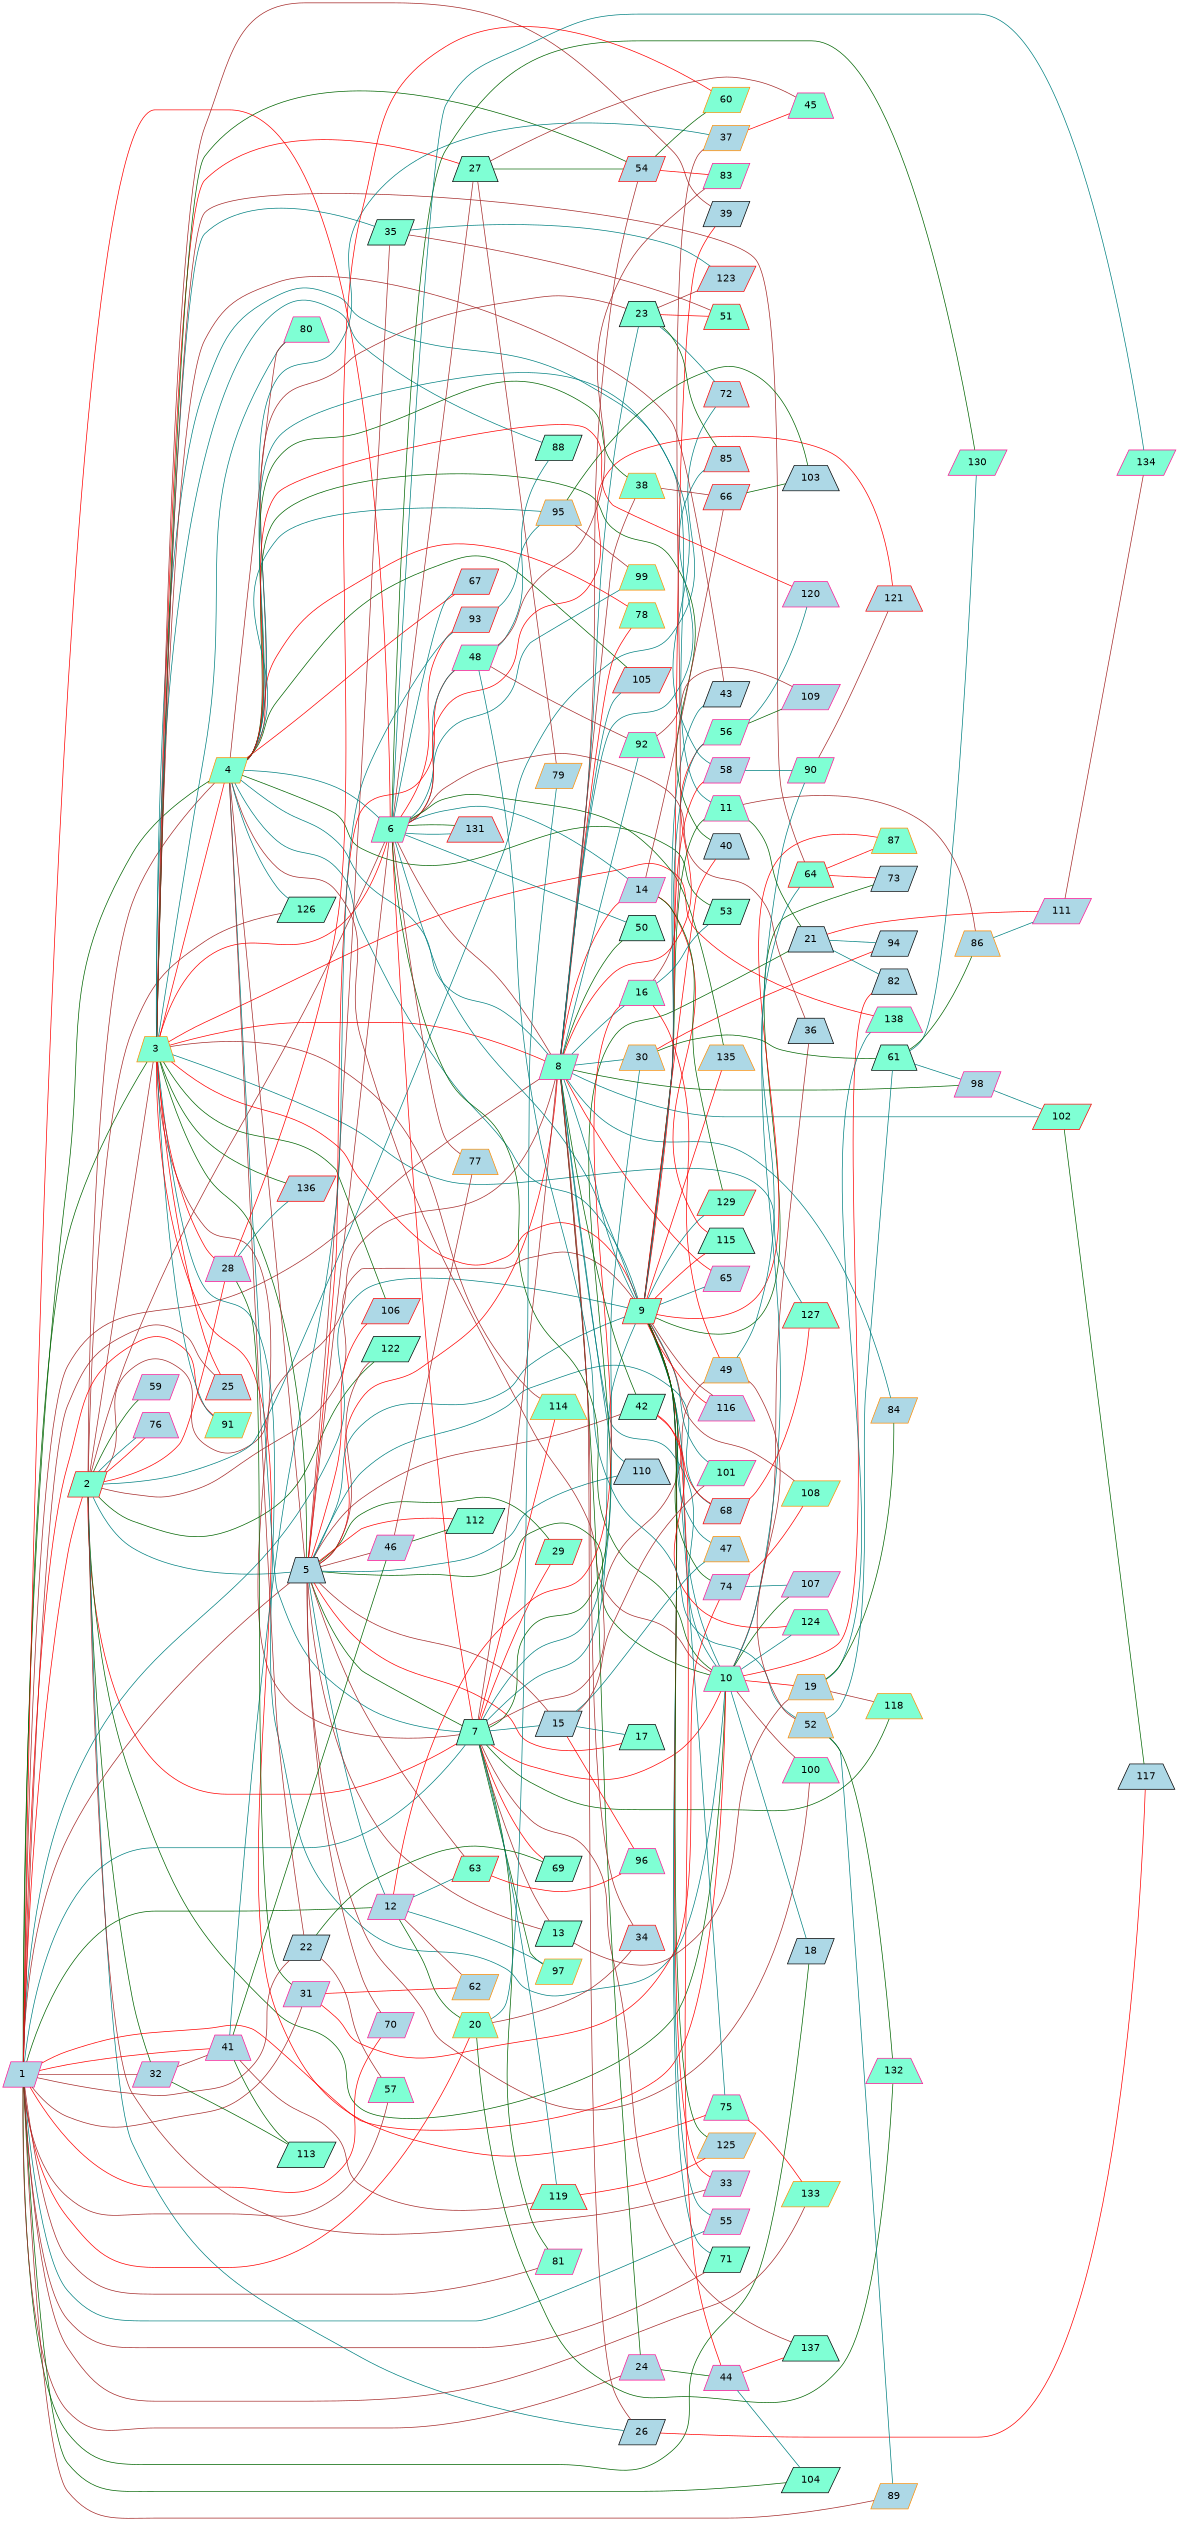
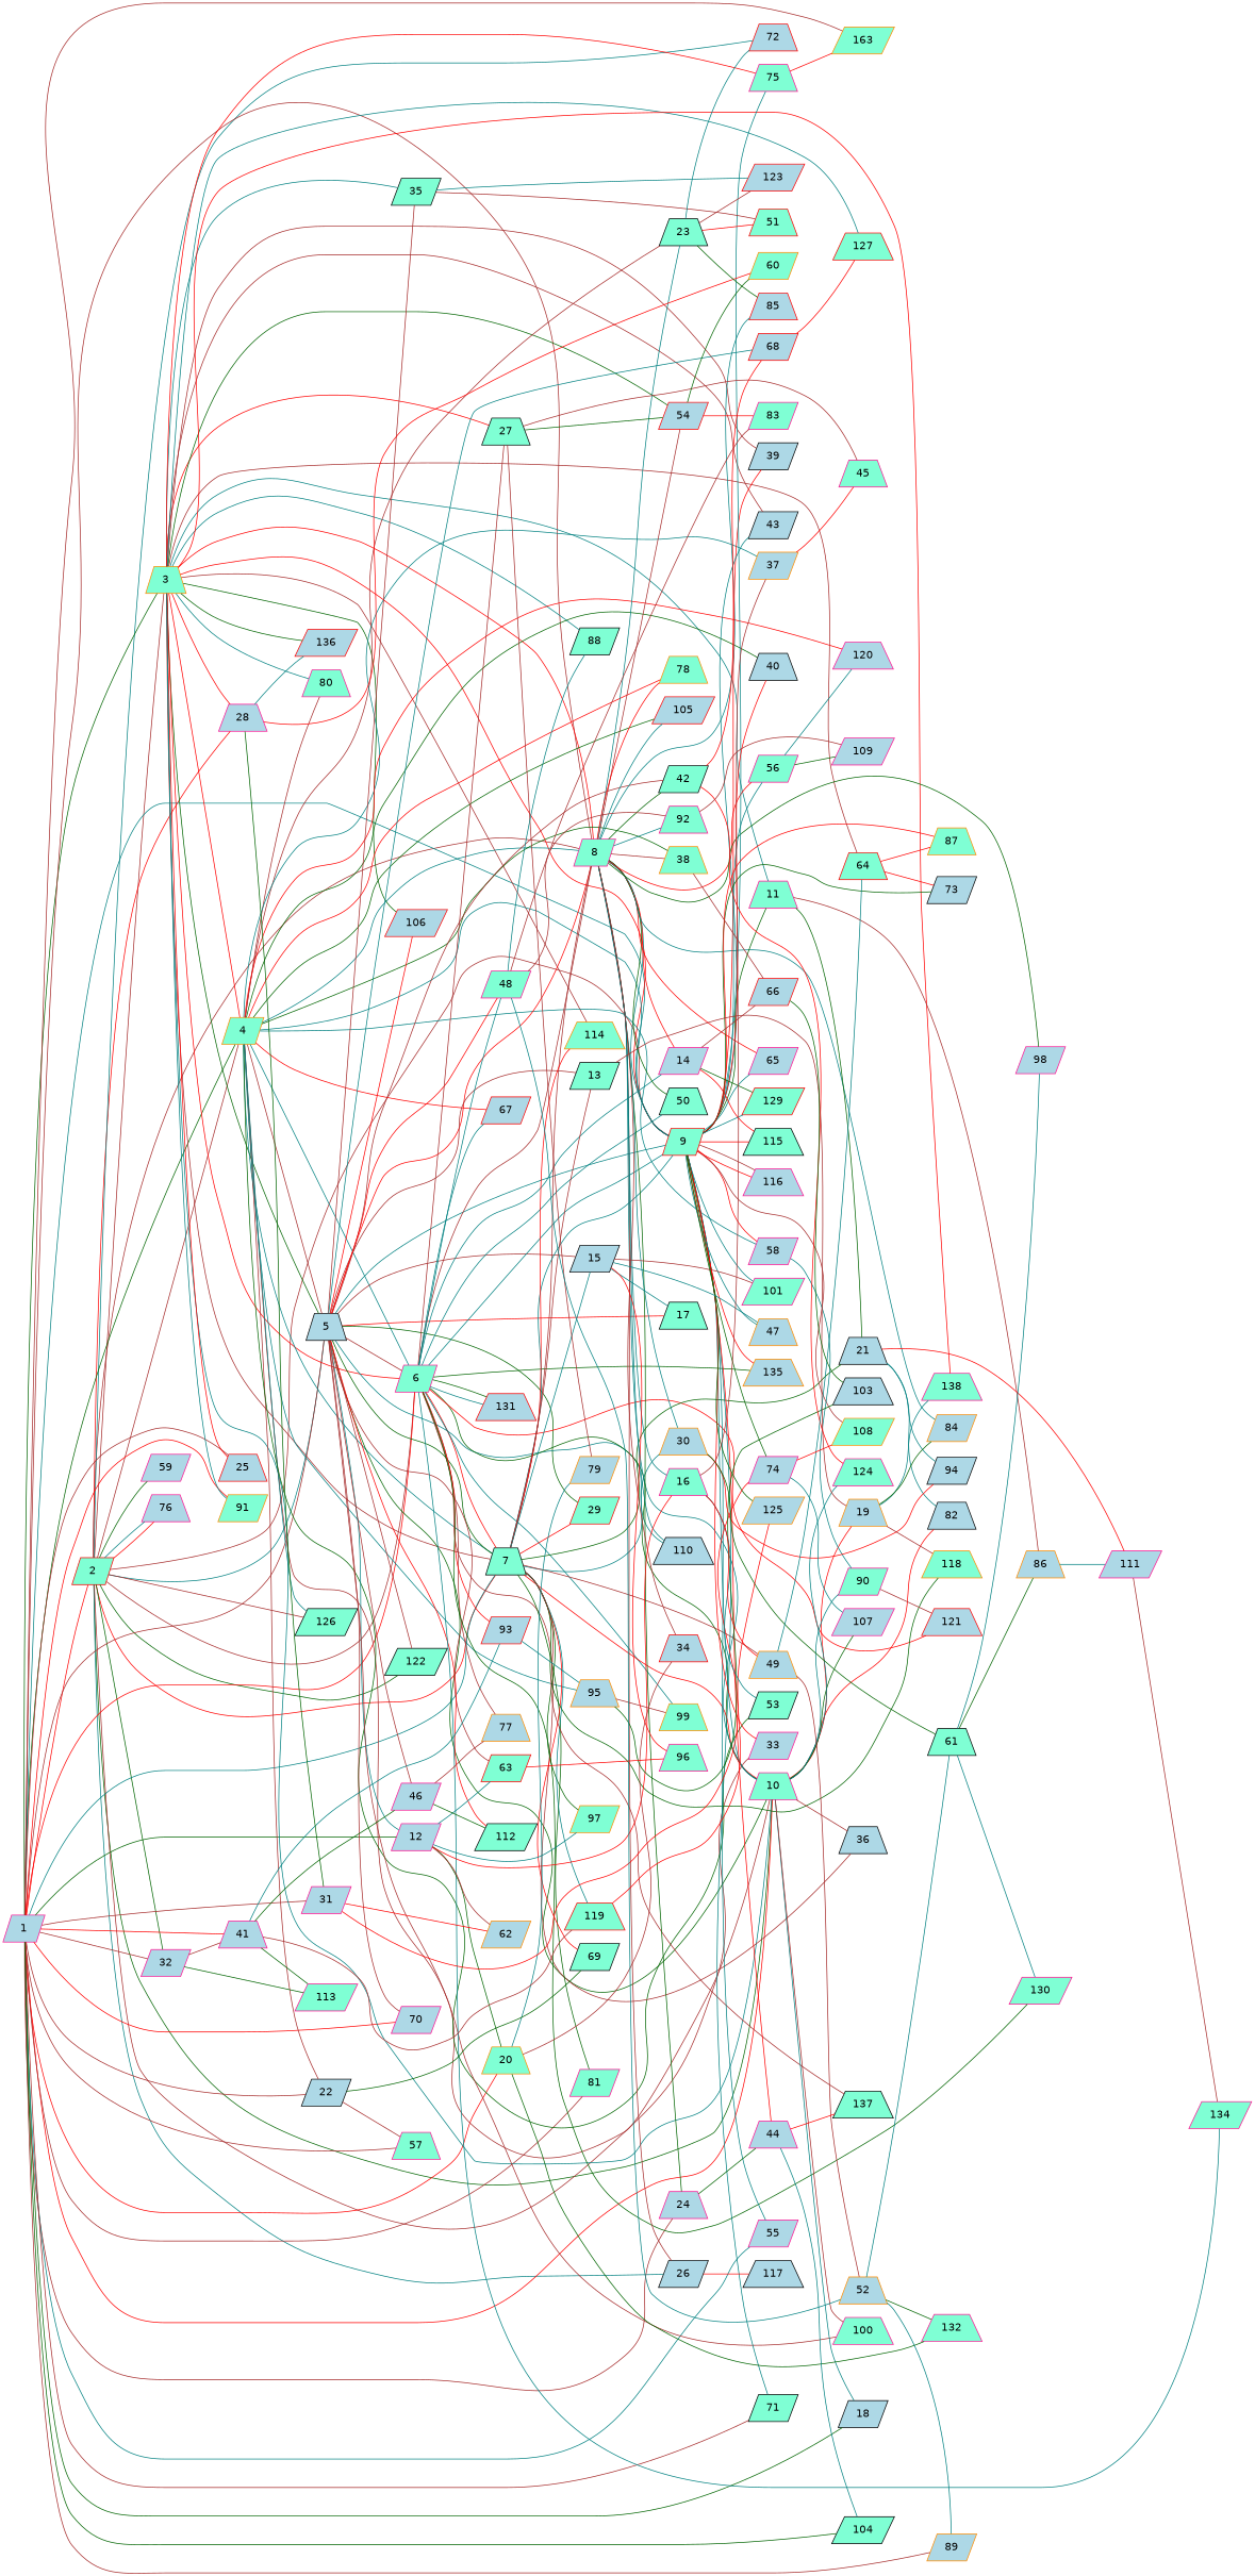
  graph {
    fontname="DejaVu Sans"
    rankdir=LR
    node [color=deeppink fillcolor=lightblue fontname="DejaVu Sans" shape=parallelogram style=filled]
    edge [color=teal fontname="DejaVu Sans"]
    2 [color=red fillcolor=aquamarine]
    1
    3 [color=darkorange fillcolor=aquamarine shape=trapezium]
    4 [color=darkorange fillcolor=aquamarine]
    5 [color=black shape=trapezium]
    6 [fillcolor=aquamarine]
    7 [color=black fillcolor=aquamarine shape=trapezium]
    8 [fillcolor=aquamarine]
    9 [color=red fillcolor=aquamarine]
    10 [fillcolor=aquamarine shape=trapezium]
    12
    18 [color=black]
    20 [color=darkorange fillcolor=aquamarine shape=trapezium]
    22 [color=black]
    24 [shape=trapezium]
    25 [color=red shape=trapezium]
    31
    32
    41 [shape=trapezium]
    55
    57 [fillcolor=aquamarine shape=trapezium]
    70
    71 [color=black fillcolor=aquamarine]
    81 [fillcolor=aquamarine]
    89 [color=darkorange]
    91 [color=darkorange fillcolor=aquamarine]
    104 [color=black fillcolor=aquamarine]
-   133 [color=darkorange fillcolor=aquamarine]
+   133 [color=darkorange fillcolor=aquamarine label=163]
    26 [color=black]
    28 [shape=trapezium]
    33
    59
    72 [color=red shape=trapezium]
    76 [shape=trapezium]
    122 [color=black fillcolor=aquamarine]
    126 [color=black fillcolor=aquamarine]
    11 [fillcolor=aquamarine shape=trapezium]
    27 [color=black fillcolor=aquamarine shape=trapezium]
    35 [color=black fillcolor=aquamarine]
    39 [color=black]
    43 [color=black]
    54 [color=red]
    64 [color=red fillcolor=aquamarine shape=trapezium]
    75 [fillcolor=aquamarine shape=trapezium]
    80 [fillcolor=aquamarine shape=trapezium]
    88 [color=black fillcolor=aquamarine]
    106 [color=red]
    114 [color=darkorange fillcolor=aquamarine shape=trapezium]
    127 [color=red fillcolor=aquamarine shape=trapezium]
    136 [color=red]
    138 [fillcolor=aquamarine shape=trapezium]
    23 [color=black fillcolor=aquamarine shape=trapezium]
    37 [color=darkorange]
    38 [color=darkorange fillcolor=aquamarine shape=trapezium]
    40 [color=black shape=trapezium]
    53 [color=black fillcolor=aquamarine]
    58
    67 [color=red]
    78 [color=darkorange fillcolor=aquamarine shape=trapezium]
    95 [color=darkorange shape=trapezium]
    105 [color=red]
    120 [shape=trapezium]
    13 [color=black fillcolor=aquamarine]
    15 [color=black]
    17 [color=black fillcolor=aquamarine shape=trapezium]
    29 [color=red fillcolor=aquamarine]
    42 [color=black fillcolor=aquamarine]
    46
    48 [fillcolor=aquamarine]
    63 [color=red fillcolor=aquamarine]
    68 [color=red]
    100 [fillcolor=aquamarine shape=trapezium]
    110 [color=black shape=trapezium]
    112 [color=black fillcolor=aquamarine]
    14
    36 [color=black shape=trapezium]
    50 [color=black fillcolor=aquamarine shape=trapezium]
    77 [color=darkorange shape=trapezium]
    93 [color=red]
    99 [color=darkorange fillcolor=aquamarine shape=trapezium]
    121 [color=red shape=trapezium]
    130 [fillcolor=aquamarine]
    131 [color=red shape=trapezium]
    134 [fillcolor=aquamarine]
    135 [color=darkorange shape=trapezium]
    21 [color=black shape=trapezium]
    30 [color=darkorange shape=trapezium]
    49 [color=darkorange shape=trapezium]
    69 [color=black fillcolor=aquamarine]
    97 [color=darkorange fillcolor=aquamarine]
    118 [color=darkorange fillcolor=aquamarine shape=trapezium]
    119 [color=red fillcolor=aquamarine shape=trapezium]
    137 [color=black fillcolor=aquamarine shape=trapezium]
    16 [fillcolor=aquamarine shape=trapezium]
    34 [color=red shape=trapezium]
    56 [fillcolor=aquamarine]
    65
    84 [color=darkorange]
    85 [color=red shape=trapezium]
    92 [fillcolor=aquamarine shape=trapezium]
    98
-   102 [color=red fillcolor=aquamarine]
    44 [shape=trapezium]
    47 [color=darkorange shape=trapezium]
    73 [color=black]
    74
    87 [color=darkorange fillcolor=aquamarine shape=trapezium]
    101 [fillcolor=aquamarine]
    108 [color=darkorange fillcolor=aquamarine]
    115 [color=black fillcolor=aquamarine shape=trapezium]
    116 [shape=trapezium]
    125 [color=darkorange]
    129 [color=red fillcolor=aquamarine]
    19 [color=darkorange shape=trapezium]
    82 [color=black shape=trapezium]
    90 [fillcolor=aquamarine]
    107
    124 [fillcolor=aquamarine shape=trapezium]
    62 [color=darkorange]
    79 [color=darkorange]
    132 [fillcolor=aquamarine shape=trapezium]
-   113 [color=black fillcolor=aquamarine]
+   113 [fillcolor=aquamarine]
    117 [color=black shape=trapezium]
    60 [color=darkorange fillcolor=aquamarine]
    86 [color=darkorange shape=trapezium]
    45 [fillcolor=aquamarine shape=trapezium]
    51 [color=red fillcolor=aquamarine shape=trapezium]
    123 [color=red]
    83 [fillcolor=aquamarine]
    66 [color=red]
    103 [color=black shape=trapezium]
    96 [fillcolor=aquamarine shape=trapezium]
    52 [color=darkorange shape=trapezium]
    94 [color=black]
    111
    61 [color=black fillcolor=aquamarine shape=trapezium]
    109
    2 -- 3 [color=brown]
    2 -- 4 [color=brown]
    2 -- 5
    2 -- 6 [color=brown]
    2 -- 7 [color=red]
    2 -- 8 [color=brown]
    2 -- 9 [color=brown]
    2 -- 10 [color=darkgreen]
    2 -- 32 [color=darkgreen]
    2 -- 26
    2 -- 28 [color=red]
    2 -- 33 [color=brown]
    2 -- 59 [color=darkgreen]
    2 -- 72
    2 -- 76 [color=red]
    2 -- 76
    2 -- 122 [color=darkgreen]
    2 -- 126 [color=brown]
    1 -- 2 [color=red]
    1 -- 3 [color=darkgreen]
    1 -- 4 [color=darkgreen]
    1 -- 5 [color=brown]
    1 -- 6 [color=red]
    1 -- 7
    1 -- 8 [color=brown]
    1 -- 9
    1 -- 10 [color=red]
    1 -- 12 [color=darkgreen]
    1 -- 18 [color=darkgreen]
    1 -- 20 [color=red]
    1 -- 22 [color=brown]
    1 -- 24 [color=brown]
    1 -- 25 [color=brown]
    1 -- 31 [color=brown]
    1 -- 32 [color=brown]
    1 -- 41 [color=red]
    1 -- 55
    1 -- 57 [color=brown]
    1 -- 70 [color=red]
    1 -- 71 [color=brown]
    1 -- 81 [color=brown]
    1 -- 89 [color=brown]
    1 -- 91 [color=red]
    1 -- 104 [color=darkgreen]
    1 -- 133 [color=brown]
    3 -- 4 [color=red]
    3 -- 5 [color=darkgreen]
    3 -- 6 [color=red]
    3 -- 7 [color=brown]
    3 -- 8 [color=red]
    3 -- 9 [color=red]
    3 -- 10
    3 -- 25 [color=red]
    3 -- 91
    3 -- 28 [color=red]
    3 -- 11
    3 -- 27 [color=red]
    3 -- 35
    3 -- 39 [color=brown]
    3 -- 43 [color=brown]
    3 -- 54 [color=darkgreen]
    3 -- 64 [color=brown]
    3 -- 75 [color=red]
    3 -- 80
    3 -- 88
    3 -- 106 [color=darkgreen]
    3 -- 114 [color=brown]
    3 -- 127
    3 -- 136 [color=darkgreen]
    3 -- 138 [color=red]
    4 -- 5 [color=brown]
    4 -- 6
    4 -- 7
    4 -- 8
    4 -- 9
    4 -- 10 [color=brown]
    4 -- 22 [color=brown]
    4 -- 126
    4 -- 80 [color=brown]
    4 -- 23 [color=brown]
    4 -- 37
    4 -- 38 [color=darkgreen]
    4 -- 40 [color=darkgreen]
    4 -- 53 [color=darkgreen]
    4 -- 58
    4 -- 67 [color=red]
    4 -- 78 [color=red]
    4 -- 95
    4 -- 105 [color=darkgreen]
    4 -- 120 [color=red]
    5 -- 6 [color=brown]
    5 -- 7 [color=darkgreen]
    5 -- 8 [color=red]
    5 -- 9
    5 -- 10 [color=darkgreen]
    5 -- 12
    5 -- 70 [color=brown]
    5 -- 122 [color=brown]
    5 -- 35 [color=brown]
    5 -- 106 [color=red]
    5 -- 13 [color=brown]
    5 -- 15 [color=brown]
    5 -- 17 [color=red]
    5 -- 29 [color=darkgreen]
    5 -- 42 [color=brown]
    5 -- 46 [color=brown]
    5 -- 48 [color=red]
    5 -- 63 [color=brown]
    5 -- 68
    5 -- 100 [color=brown]
    5 -- 110
    5 -- 112 [color=red]
    6 -- 7 [color=red]
    6 -- 8 [color=brown]
    6 -- 9
    6 -- 10 [color=darkgreen]
    6 -- 27 [color=brown]
    6 -- 67
    6 -- 48
    6 -- 14
    6 -- 36 [color=brown]
    6 -- 50
    6 -- 77 [color=brown]
    6 -- 93 [color=red]
    6 -- 99
    6 -- 121 [color=red]
    6 -- 130 [color=darkgreen]
    6 -- 131
    6 -- 131 [color=darkgreen]
    6 -- 134
    6 -- 135 [color=darkgreen]
    7 -- 8 [color=brown]
    7 -- 9
    7 -- 10 [color=red]
    7 -- 81 [color=darkgreen]
    7 -- 114 [color=red]
    7 -- 13 [color=brown]
    7 -- 15
    7 -- 29 [color=red]
    7 -- 21 [color=darkgreen]
    7 -- 30
    7 -- 49 [color=brown]
    7 -- 69 [color=red]
    7 -- 97 [color=darkgreen]
    7 -- 118 [color=darkgreen]
    7 -- 119
    7 -- 137 [color=brown]
    8 -- 9
    8 -- 10
    8 -- 24 [color=darkgreen]
    8 -- 26 [color=brown]
    8 -- 54 [color=brown]
    8 -- 23
    8 -- 38 [color=brown]
    8 -- 78 [color=red]
    8 -- 105
    8 -- 42 [color=darkgreen]
    8 -- 110
    8 -- 14 [color=red]
    8 -- 50 [color=darkgreen]
    8 -- 30
    8 -- 16
    8 -- 34 [color=brown]
    8 -- 56 [color=red]
    8 -- 65 [color=red]
    8 -- 84
    8 -- 85
    8 -- 92
    8 -- 98 [color=darkgreen]
-   8 -- 102
    9 -- 10
    9 -- 55
    9 -- 71
    9 -- 33 [color=red]
    9 -- 11 [color=darkgreen]
    9 -- 39 [color=red]
    9 -- 43
    9 -- 75
    9 -- 40 [color=red]
    9 -- 58 [color=red]
    9 -- 135 [color=red]
    9 -- 56
    9 -- 65
    9 -- 44 [color=red]
    9 -- 47
    9 -- 73 [color=darkgreen]
    9 -- 74 [color=darkgreen]
    9 -- 87 [color=red]
    9 -- 101
    9 -- 108 [color=brown]
    9 -- 115 [color=red]
    9 -- 116 [color=red]
    9 -- 116 [color=brown]
    9 -- 125 [color=darkgreen]
    9 -- 129
    10 -- 18
    10 -- 100 [color=brown]
    10 -- 36 [color=brown]
    10 -- 19 [color=red]
    10 -- 82 [color=red]
    10 -- 90
    10 -- 107 [color=darkgreen]
    10 -- 124
    12 -- 20 [color=darkgreen]
    12 -- 63
    12 -- 97
    12 -- 16 [color=red]
    12 -- 62 [color=brown]
    20 -- 34 [color=brown]
    20 -- 79
    20 -- 132 [color=darkgreen]
    22 -- 57 [color=brown]
    22 -- 69 [color=darkgreen]
    24 -- 44 [color=darkgreen]
    31 -- 74 [color=red]
    31 -- 62 [color=red]
    32 -- 41 [color=brown]
    32 -- 113 [color=darkgreen]
    41 -- 46 [color=darkgreen]
    41 -- 93
    41 -- 119 [color=brown]
    41 -- 113 [color=darkgreen]
    26 -- 117 [color=red]
    28 -- 31 [color=darkgreen]
    28 -- 136
    28 -- 60 [color=red]
    11 -- 21 [color=darkgreen]
    11 -- 86 [color=brown]
    27 -- 54 [color=darkgreen]
    27 -- 79 [color=brown]
    27 -- 45 [color=brown]
    35 -- 51 [color=brown]
    35 -- 123
    54 -- 60 [color=darkgreen]
    54 -- 83 [color=red]
    64 -- 73 [color=red]
    64 -- 87 [color=red]
    75 -- 133 [color=red]
    23 -- 72
    23 -- 85 [color=darkgreen]
    23 -- 51 [color=red]
    23 -- 123 [color=brown]
    37 -- 45 [color=red]
    38 -- 66 [color=brown]
    58 -- 90
    95 -- 99 [color=brown]
    95 -- 103 [color=darkgreen]
    13 -- 19 [color=brown]
    15 -- 17
    15 -- 47
    15 -- 101 [color=brown]
    15 -- 96 [color=red]
    42 -- 68 [color=red]
    42 -- 124 [color=red]
    46 -- 112 [color=darkgreen]
    46 -- 77 [color=brown]
    48 -- 88
    48 -- 92 [color=brown]
    48 -- 83 [color=brown]
    48 -- 52
    63 -- 96 [color=red]
    68 -- 127 [color=red]
    14 -- 115 [color=red]
    14 -- 129 [color=darkgreen]
    14 -- 66 [color=brown]
    93 -- 95
    21 -- 82
    21 -- 94
    21 -- 111 [color=red]
    30 -- 94 [color=red]
    30 -- 61 [color=darkgreen]
    49 -- 64
    49 -- 52 [color=brown]
    119 -- 125 [color=red]
    16 -- 37 [color=brown]
    16 -- 53
    16 -- 49 [color=red]
    56 -- 120
    56 -- 109 [color=darkgreen]
    92 -- 109 [color=brown]
-   98 -- 102
-   102 -- 117 [color=darkgreen]
    44 -- 104
    44 -- 137 [color=red]
    74 -- 108 [color=red]
    74 -- 107
    19 -- 138
    19 -- 118 [color=brown]
    19 -- 84 [color=darkgreen]
    90 -- 121 [color=brown]
    86 -- 111
    66 -- 103 [color=darkgreen]
    52 -- 89
    52 -- 132 [color=darkgreen]
    52 -- 61
    111 -- 134 [color=brown]
    61 -- 130
    61 -- 98
    61 -- 86 [color=darkgreen]
  }
